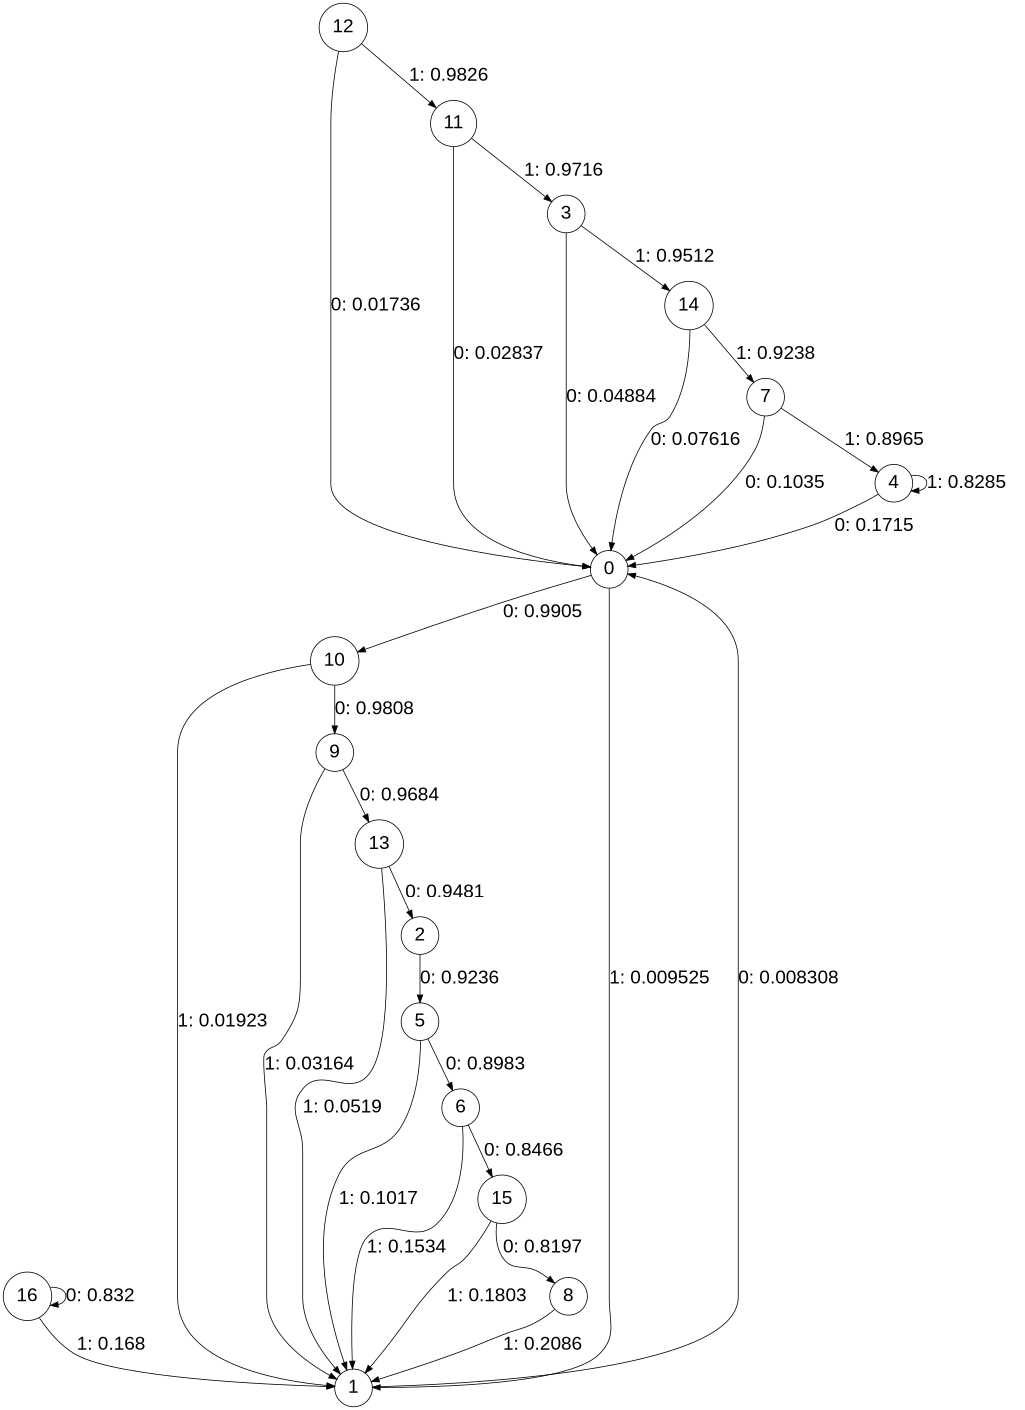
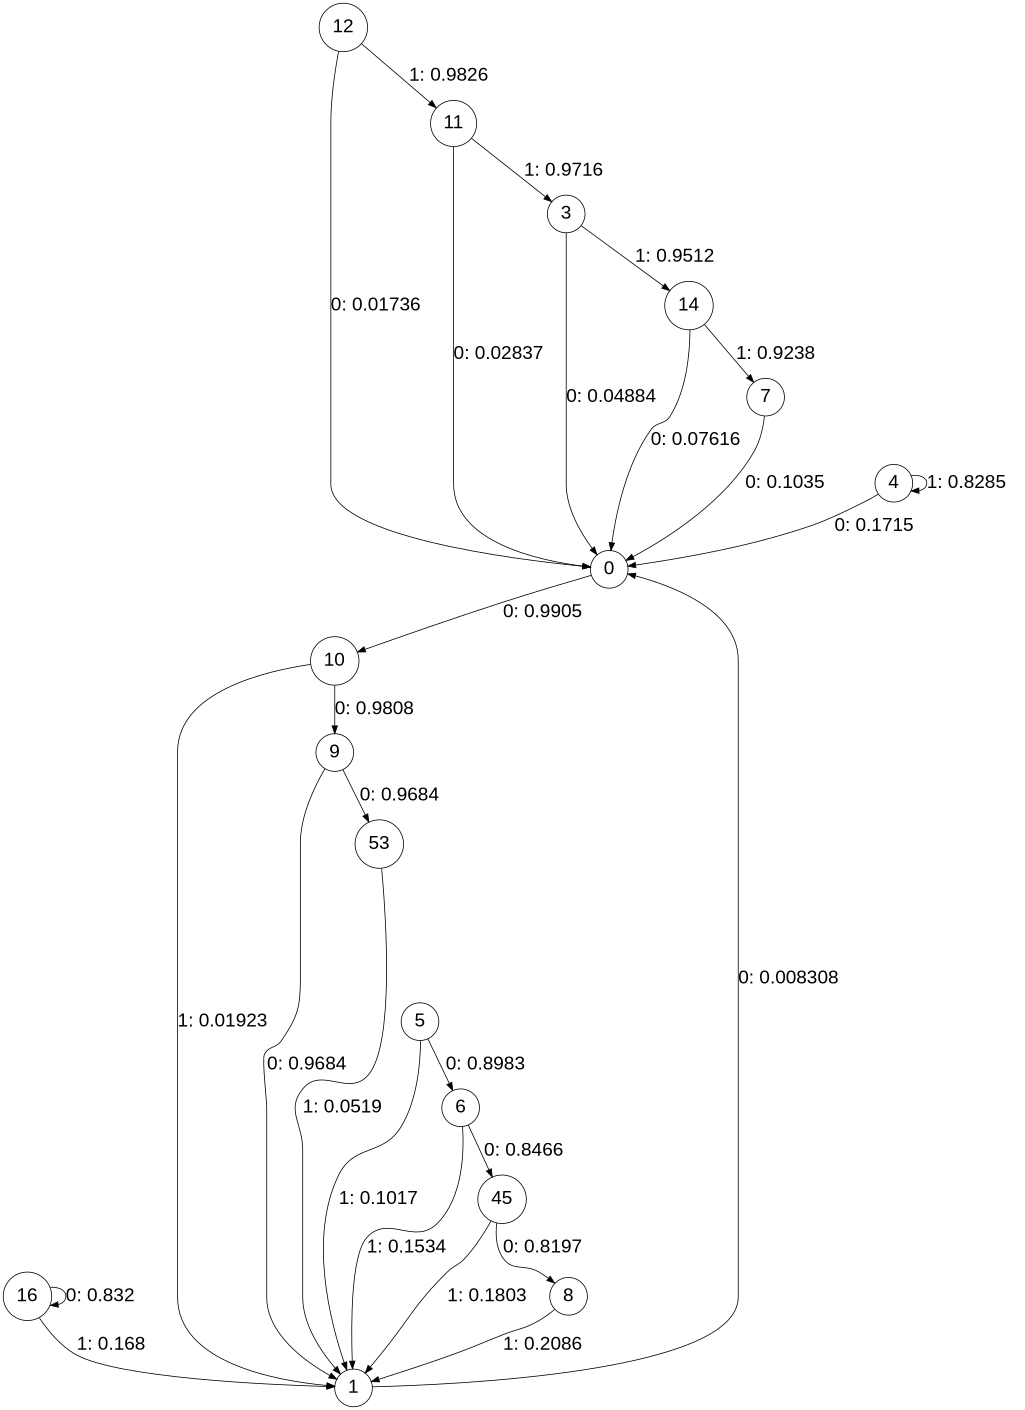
  digraph {
    fontname="Liberation Sans"
    node [fontname="Liberation Sans" fontsize=24 shape=circle]
    edge [fontname="Liberation Sans" fontsize=24]
    0
    10
    1
    9
-   13
+   13 [label=53]
    12
    11
    3
-   2
    5
    6
-   15
+   15 [label=45]
    14
    7
    4
    8
    16
    0 -> 10 [label="0: 0.9905   "]
-   0 -> 1 [label="1: 0.009525  "]
    10 -> 1 [label="1: 0.01923  "]
    10 -> 9 [label="0: 0.9808   "]
    1 -> 0 [label="0: 0.008308  "]
-   9 -> 1 [label="1: 0.03164  "]
+   9 -> 1 [label="0: 0.9684   "]
    9 -> 13 [label="0: 0.9684   "]
    13 -> 1 [label="1: 0.0519   "]
-   13 -> 2 [label="0: 0.9481   "]
    12 -> 0 [label="0: 0.01736  "]
    12 -> 11 [label="1: 0.9826   "]
    11 -> 0 [label="0: 0.02837  "]
    11 -> 3 [label="1: 0.9716   "]
    3 -> 0 [label="0: 0.04884  "]
    3 -> 14 [label="1: 0.9512   "]
-   2 -> 5 [label="0: 0.9236   "]
    5 -> 1 [label="1: 0.1017   "]
    5 -> 6 [label="0: 0.8983   "]
    6 -> 1 [label="1: 0.1534   "]
    6 -> 15 [label="0: 0.8466   "]
    15 -> 1 [label="1: 0.1803   "]
    15 -> 8 [label="0: 0.8197   "]
    14 -> 0 [label="0: 0.07616  "]
    14 -> 7 [label="1: 0.9238   "]
    7 -> 0 [label="0: 0.1035   "]
-   7 -> 4 [label="1: 0.8965   "]
    4 -> 0 [label="0: 0.1715   "]
    4 -> 4 [label="1: 0.8285   "]
    8 -> 1 [label="1: 0.2086   "]
    16 -> 1 [label="1: 0.168    "]
    16 -> 16 [label="0: 0.832    "]
  }
